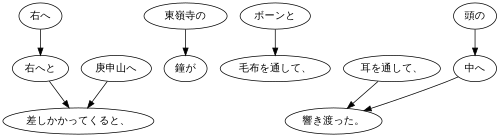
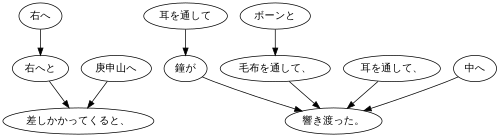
  digraph {
    n1 [label="右へ"]
    n2 [label="右へと"]
    n3 [label="差しかかってくると、"]
    n4 [label="庚申山へ"]
    n5 [label="響き渡った。"]
-   n6 [label="東嶺寺の"]
+   n6 [label="耳を通して"]
    n7 [label="鐘が"]
    n8 [label="ボーンと"]
    n9 [label="毛布を通して、"]
    n10 [label="耳を通して、"]
-   n11 [label="頭の"]
    n12 [label="中へ"]
    n1 -> n2
    n2 -> n3
    n4 -> n3
    n6 -> n7
+   n7 -> n5
    n8 -> n9
+   n9 -> n5
    n10 -> n5
-   n11 -> n12
    n12 -> n5
  }
